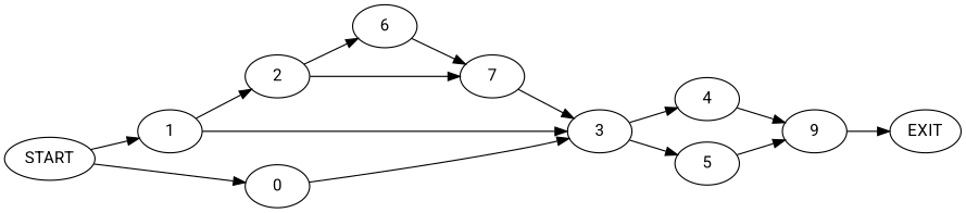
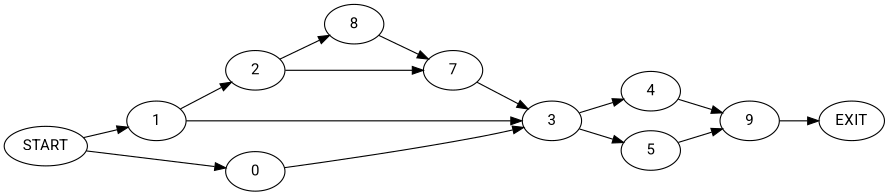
  digraph {
    fontname=Roboto
    rankdir=LR
    node [fontname=Roboto]
    edge [fontname=Roboto]
    n1 [label=START]
    1
    n3 [label=0]
    2
    3
    n6 [label=EXIT]
-   6
+   6 [label=8]
    7
    4
    5
    9
    n1 -> 1
    n1 -> n3
    1 -> 2
    1 -> 3
    n3 -> 3
    2 -> 6
    2 -> 7
    3 -> 4
    3 -> 5
    6 -> 7
    7 -> 3
    4 -> 9
    5 -> 9
    9 -> n6
  }
